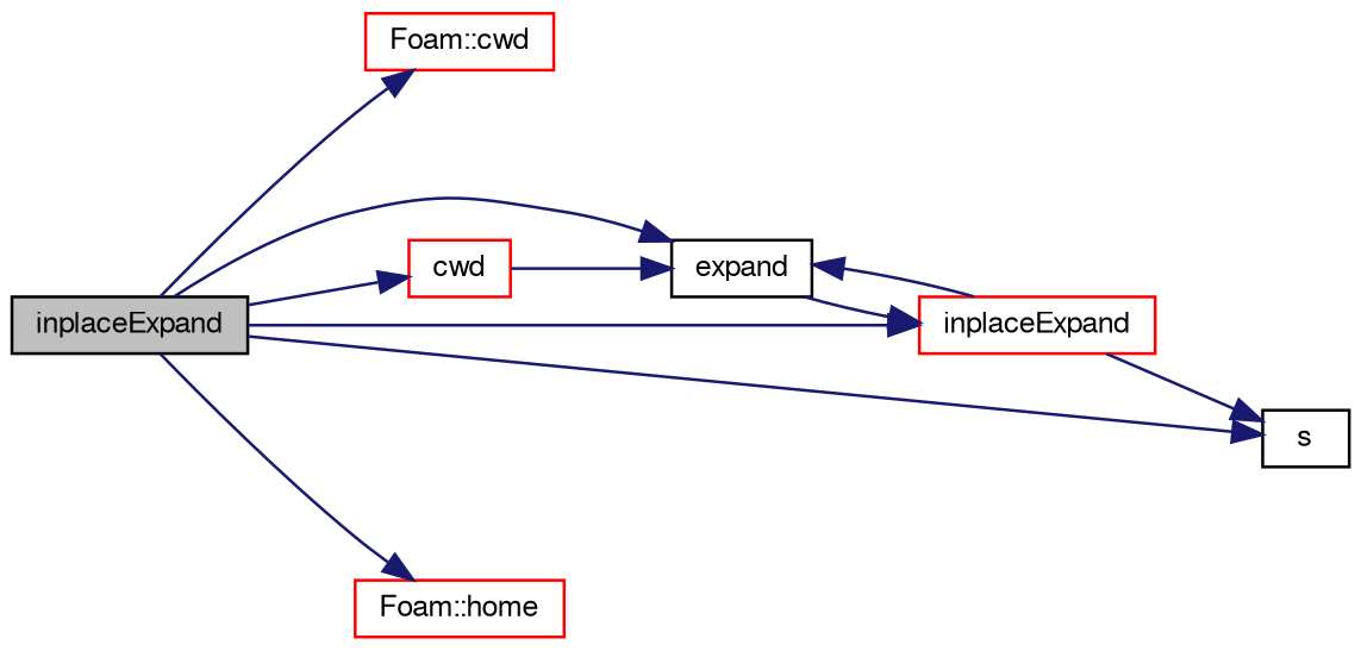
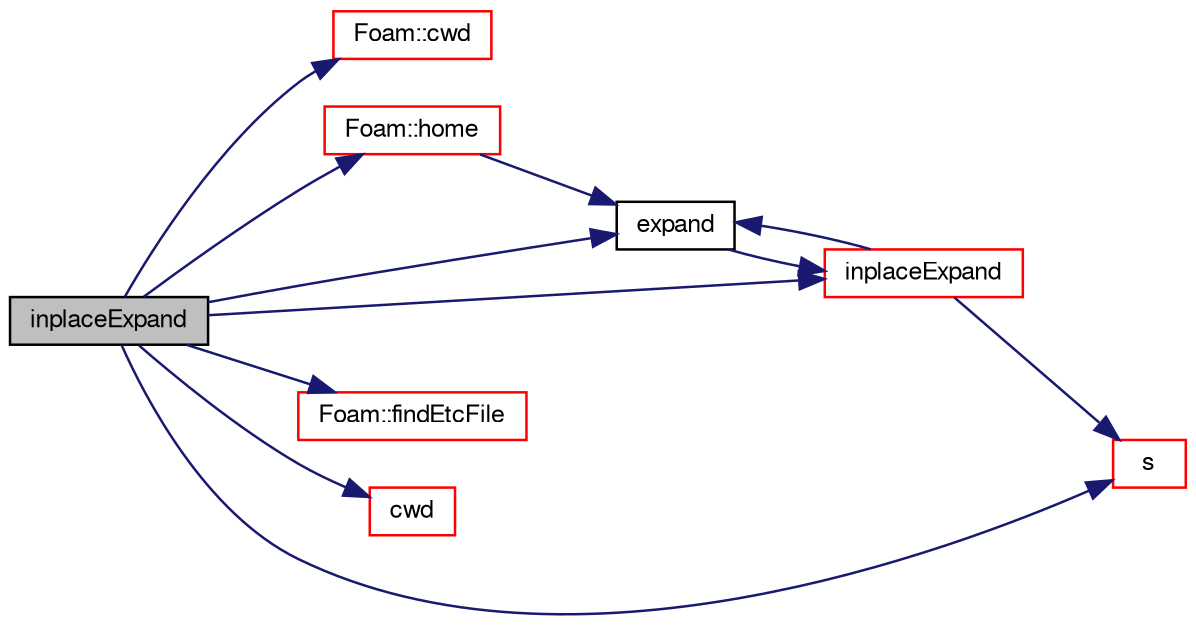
  digraph {
    rankdir=LR
    node [color=red fontname=FreeSans fontsize=10 shape=record]
    edge [color=midnightblue fontname=FreeSans fontsize=10 labelfontname=FreeSans labelfontsize=10 style=solid]
    n1 [color=black fillcolor=grey75 fontcolor=black height=0.2 label=inplaceExpand style=filled width=0.4]
    n2 [height=0.2 label="Foam::cwd" width=0.4]
    n3 [color=black height=0.2 label=expand width=0.4]
    n4 [height=0.2 label=inplaceExpand width=0.4]
-   n5 [color=black height=0.2 label=s width=0.4]
+   n5 [height=0.2 label=s width=0.4]
+   n6 [height=0.2 label="Foam::findEtcFile" width=0.4]
    n7 [height=0.2 label=cwd width=0.4]
    n8 [height=0.2 label="Foam::home" width=0.4]
    n1 -> n2
    n1 -> n3
    n1 -> n4
    n1 -> n5
+   n1 -> n6
    n1 -> n7
    n1 -> n8
    n3 -> n4
    n4 -> n3
    n4 -> n5
-   n7 -> n3
+   n8 -> n3
  }
